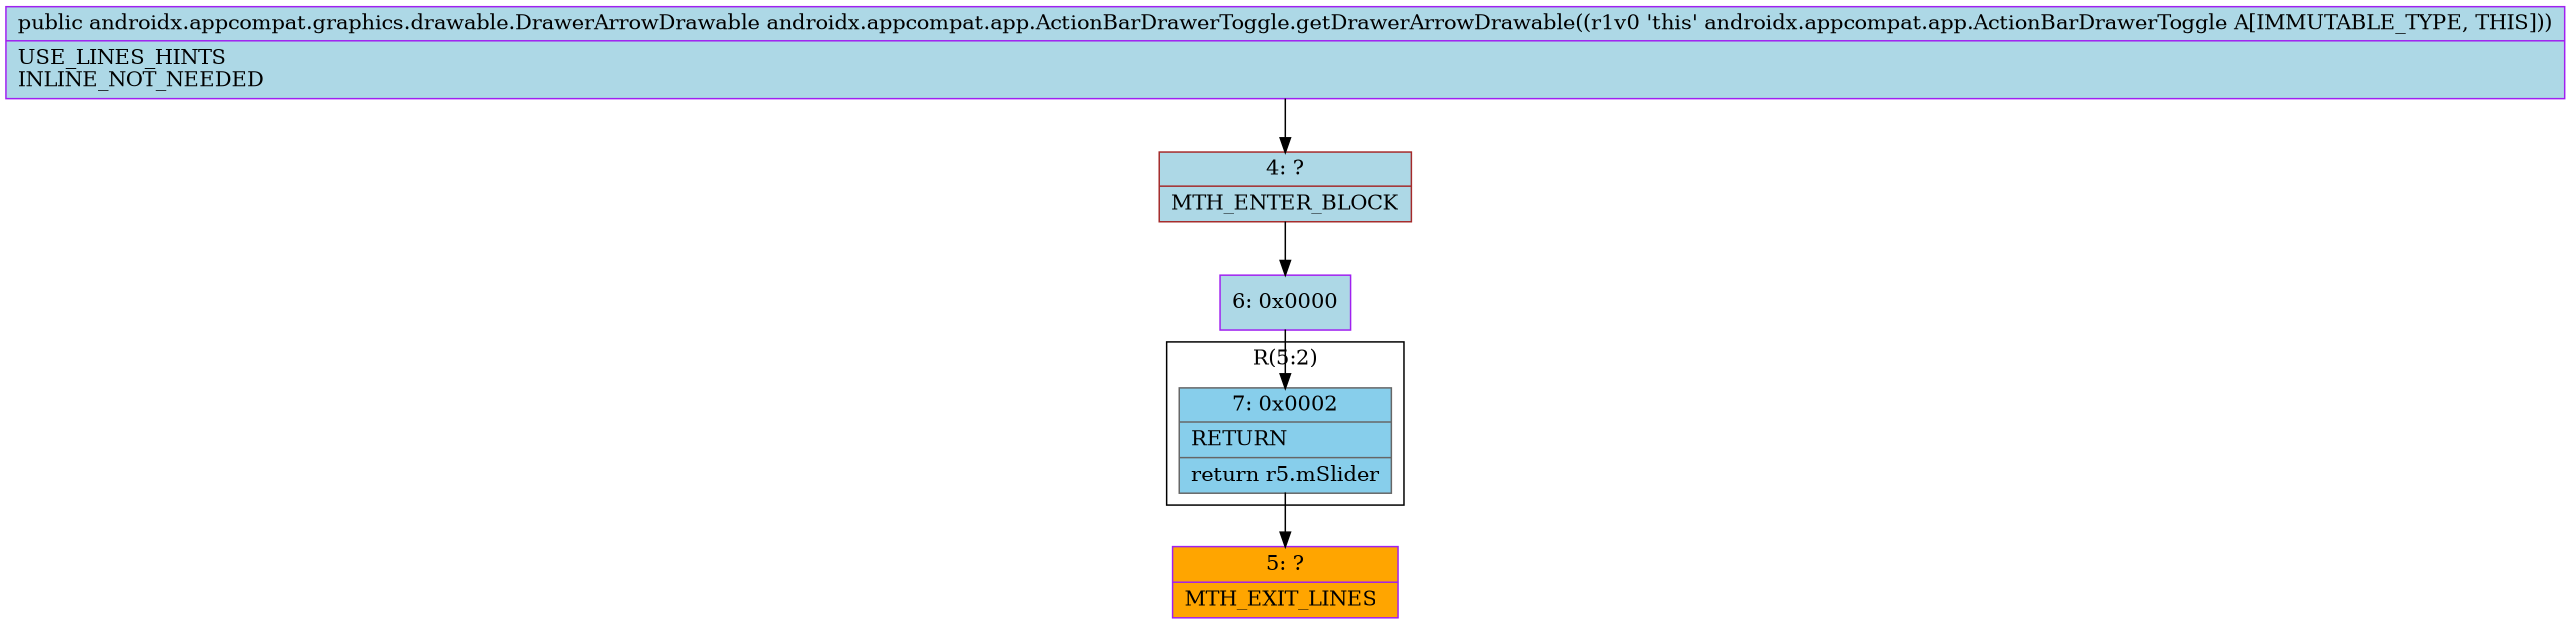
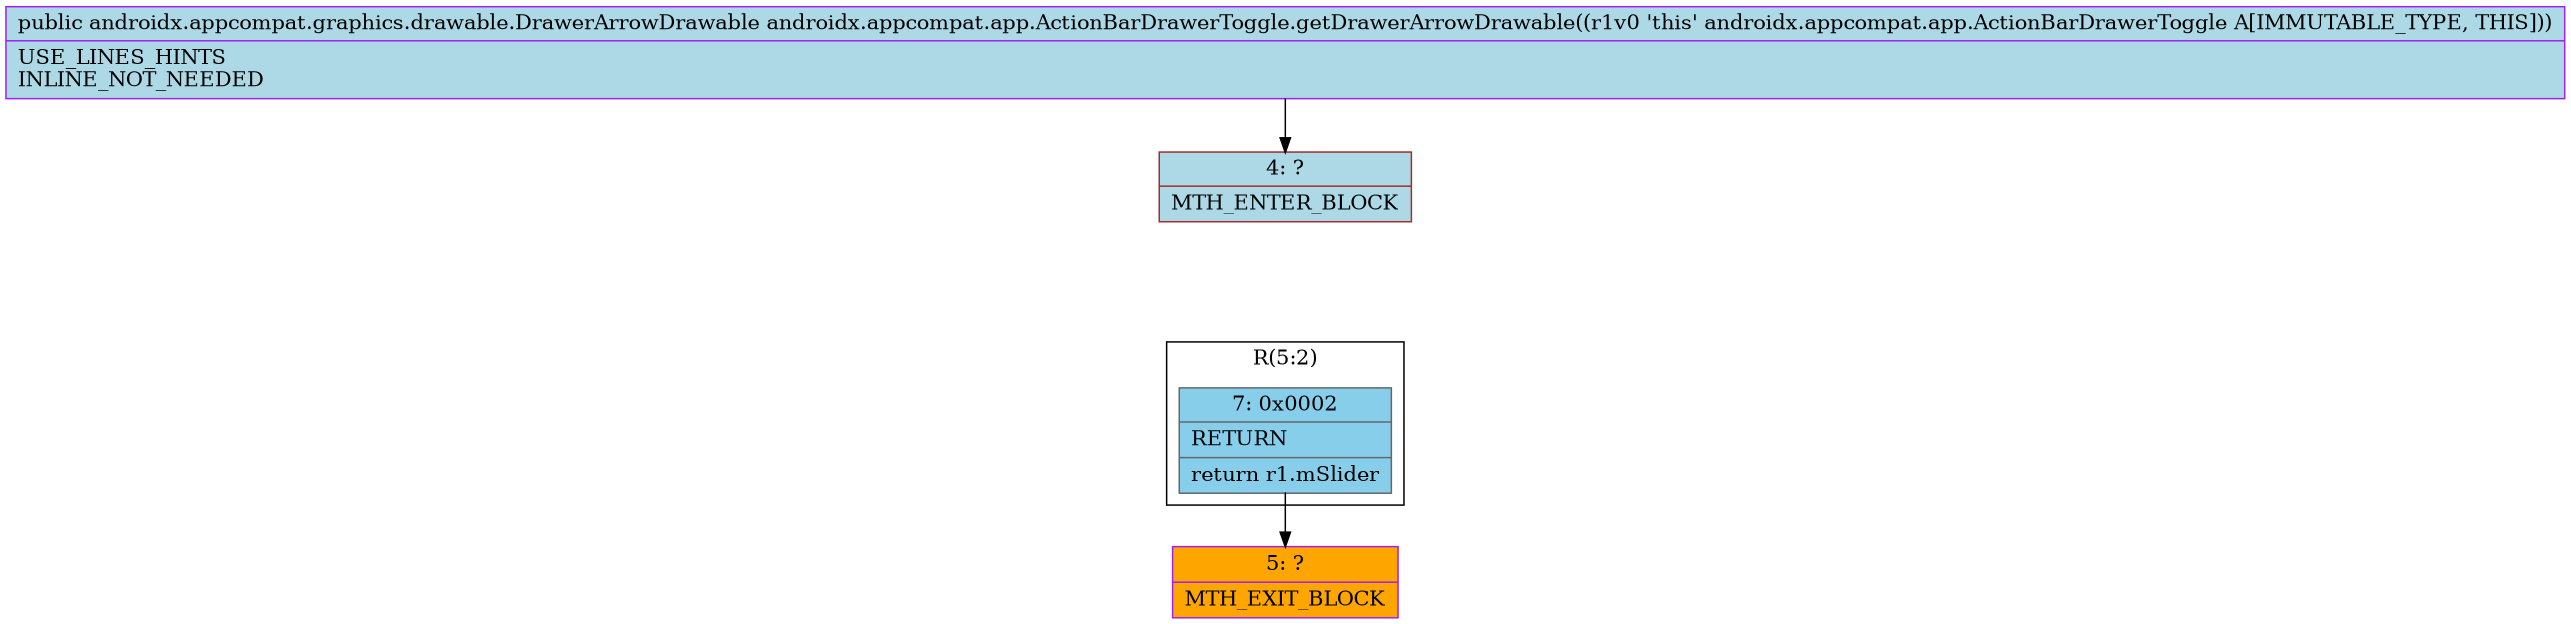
  digraph {
    node [color=purple fillcolor=lightblue shape=record style=filled]
-   n1 [color=gray40 fillcolor=skyblue label="{7\:\ 0x0002|RETURN\l|return r5.mSlider\l}"]
-   n2 [fillcolor=orange label="{5\:\ ?|MTH_EXIT_LINES\l}"]
+   n1 [color=gray40 fillcolor=skyblue label="{7\:\ 0x0002|RETURN\l|return r1.mSlider\l}"]
+   n2 [fillcolor=orange label="{5\:\ ?|MTH_EXIT_BLOCK\l}"]
    n3 [color=brown label="{4\:\ ?|MTH_ENTER_BLOCK\l}"]
-   n4 [label="{6\:\ 0x0000}"]
    n5 [label="{public androidx.appcompat.graphics.drawable.DrawerArrowDrawable androidx.appcompat.app.ActionBarDrawerToggle.getDrawerArrowDrawable((r1v0 'this' androidx.appcompat.app.ActionBarDrawerToggle A[IMMUTABLE_TYPE, THIS]))  | USE_LINES_HINTS\lINLINE_NOT_NEEDED\l}"]
    subgraph cluster_1 {
      label="R(5:2)"
      n1
    }
    n1 -> n2
-   n3 -> n4
-   n4 -> n1
    n5 -> n3
  }
